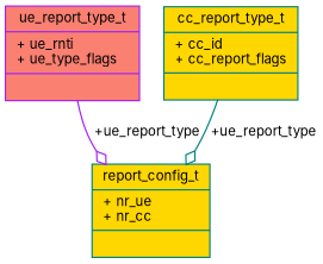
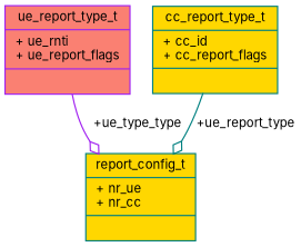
  digraph {
    fontname=Inter
    node [color=teal fillcolor=gold fontname=Inter fontsize=10 shape=record style=filled]
    edge [arrowhead=odiamond fontname=Inter fontsize=10 labelfontname=Helvetica labelfontsize=10 style=solid]
    n1 [fontcolor=black height=0.2 label="{report_config_t\n|+ nr_ue\l+ nr_cc\l|}" width=0.4]
-   n2 [color=purple fillcolor=salmon height=0.2 label="{ue_report_type_t\n|+ ue_rnti\l+ ue_type_flags\l|}" width=0.4]
+   n2 [color=purple fillcolor=salmon height=0.2 label="{ue_report_type_t\n|+ ue_rnti\l+ ue_report_flags\l|}" width=0.4]
    n3 [height=0.2 label="{cc_report_type_t\n|+ cc_id\l+ cc_report_flags\l|}" width=0.4]
-   n2 -> n1 [color=purple label=" +ue_report_type"]
+   n2 -> n1 [color=purple label=" +ue_type_type"]
    n3 -> n1 [color=teal label=" +ue_report_type"]
  }
